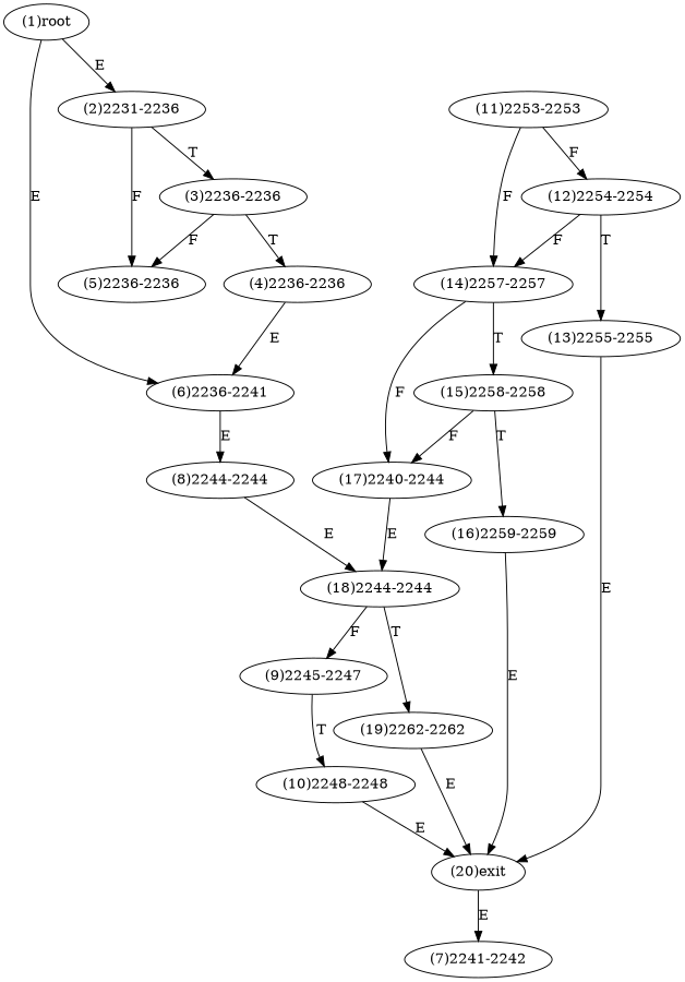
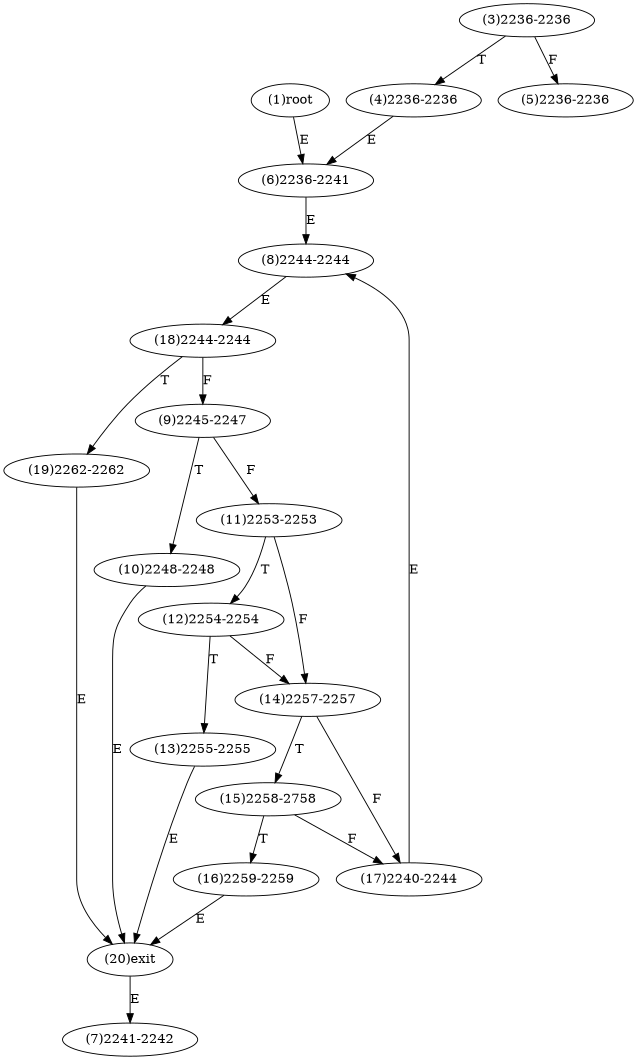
  digraph {
    n1 [label="(1)root"]
-   n2 [label="(2)2231-2236"]
    n3 [label="(6)2236-2241"]
    n4 [label="(3)2236-2236"]
    n5 [label="(5)2236-2236"]
    n6 [label="(4)2236-2236"]
    n7 [label="(8)2244-2244"]
    n8 [label="(18)2244-2244"]
    n9 [label="(7)2241-2242"]
    n10 [label="(20)exit"]
    n11 [label="(9)2245-2247"]
    n12 [label="(19)2262-2262"]
    n13 [label="(10)2248-2248"]
    n14 [label="(11)2253-2253"]
    n15 [label="(12)2254-2254"]
    n16 [label="(14)2257-2257"]
    n17 [label="(13)2255-2255"]
-   n18 [label="(15)2258-2258"]
+   n18 [label="(15)2258-2758"]
    n19 [label="(17)2240-2244"]
    n20 [label="(16)2259-2259"]
-   n1 -> n2 [label=E]
    n1 -> n3 [label=E]
-   n2 -> n4 [label=T]
-   n2 -> n5 [label=F]
    n3 -> n7 [label=E]
    n4 -> n5 [label=F]
    n4 -> n6 [label=T]
    n6 -> n3 [label=E]
    n7 -> n8 [label=E]
    n8 -> n11 [label=F]
    n8 -> n12 [label=T]
    n10 -> n9 [label=E]
    n11 -> n13 [label=T]
+   n11 -> n14 [label=F]
    n12 -> n10 [label=E]
    n13 -> n10 [label=E]
-   n14 -> n15 [label=F]
+   n14 -> n15 [label=T]
    n14 -> n16 [label=F]
    n15 -> n16 [label=F]
    n15 -> n17 [label=T]
    n16 -> n18 [label=T]
    n16 -> n19 [label=F]
    n17 -> n10 [label=E]
    n18 -> n19 [label=F]
    n18 -> n20 [label=T]
-   n19 -> n8 [label=E]
+   n19 -> n7 [label=E]
    n20 -> n10 [label=E]
  }
